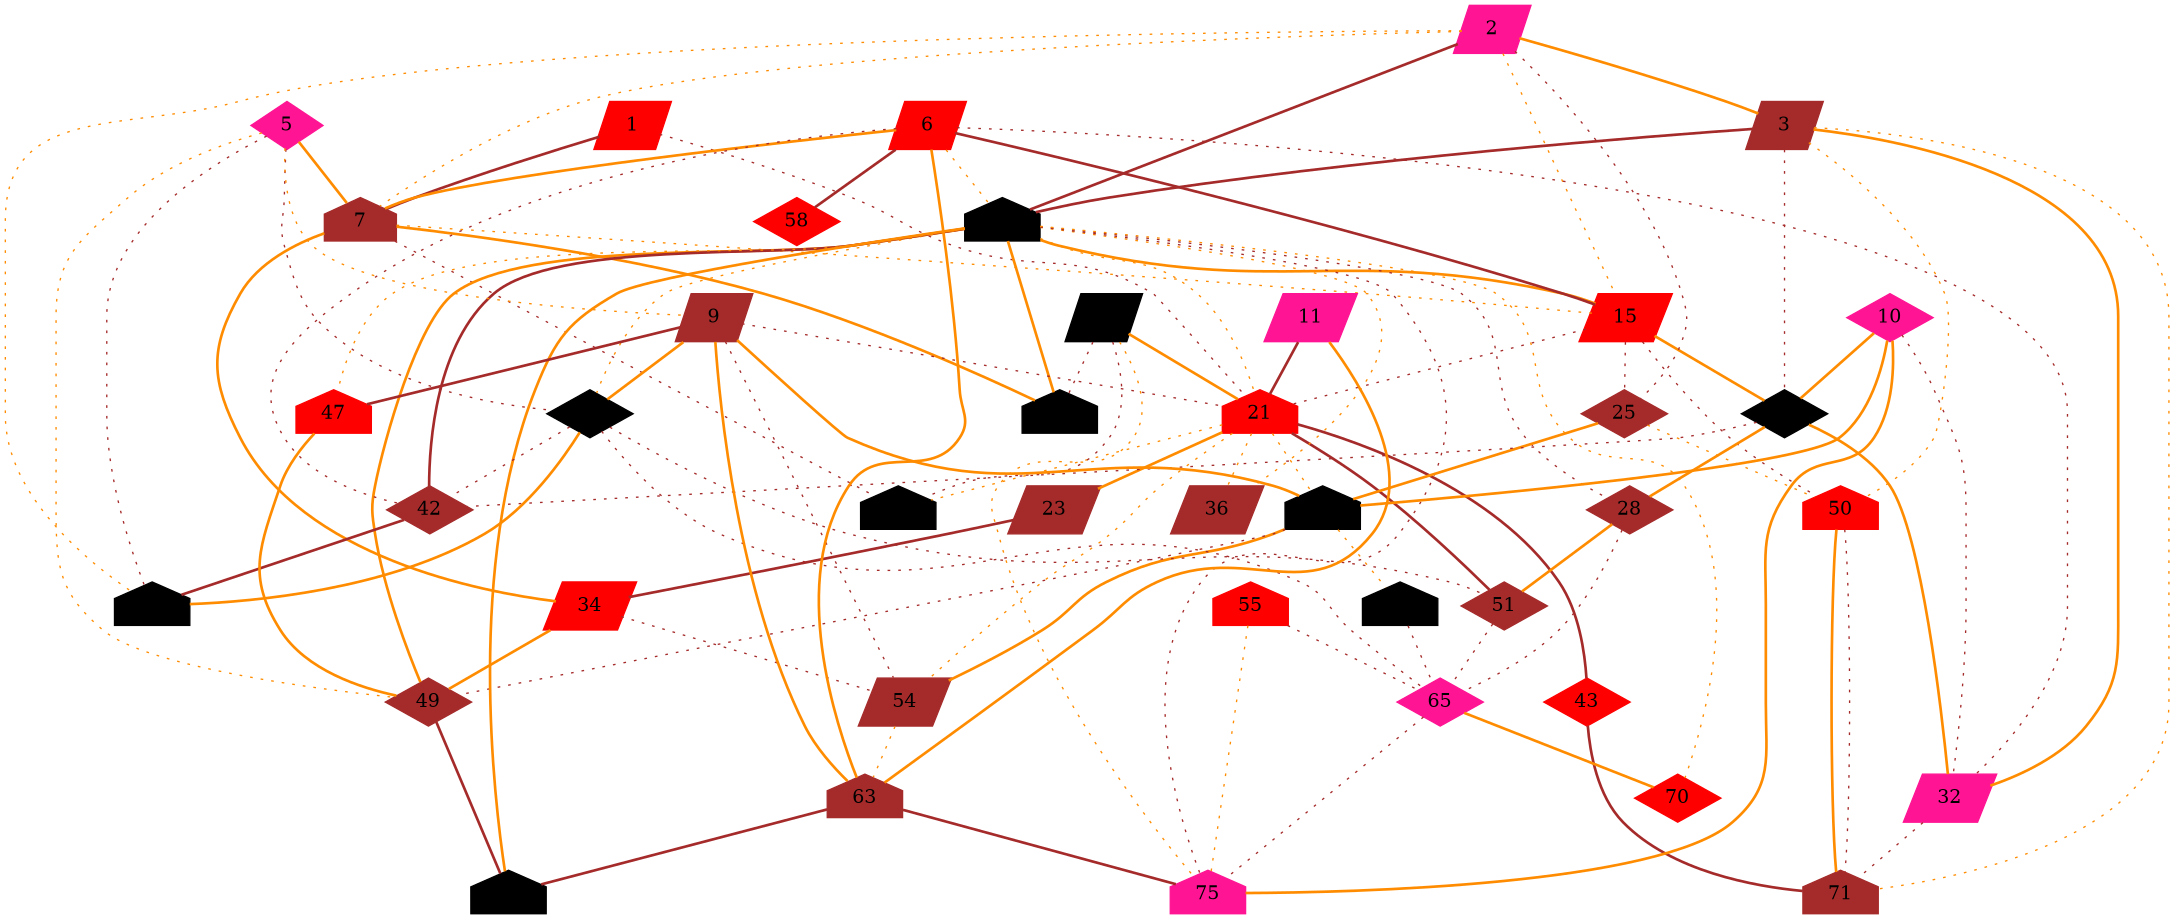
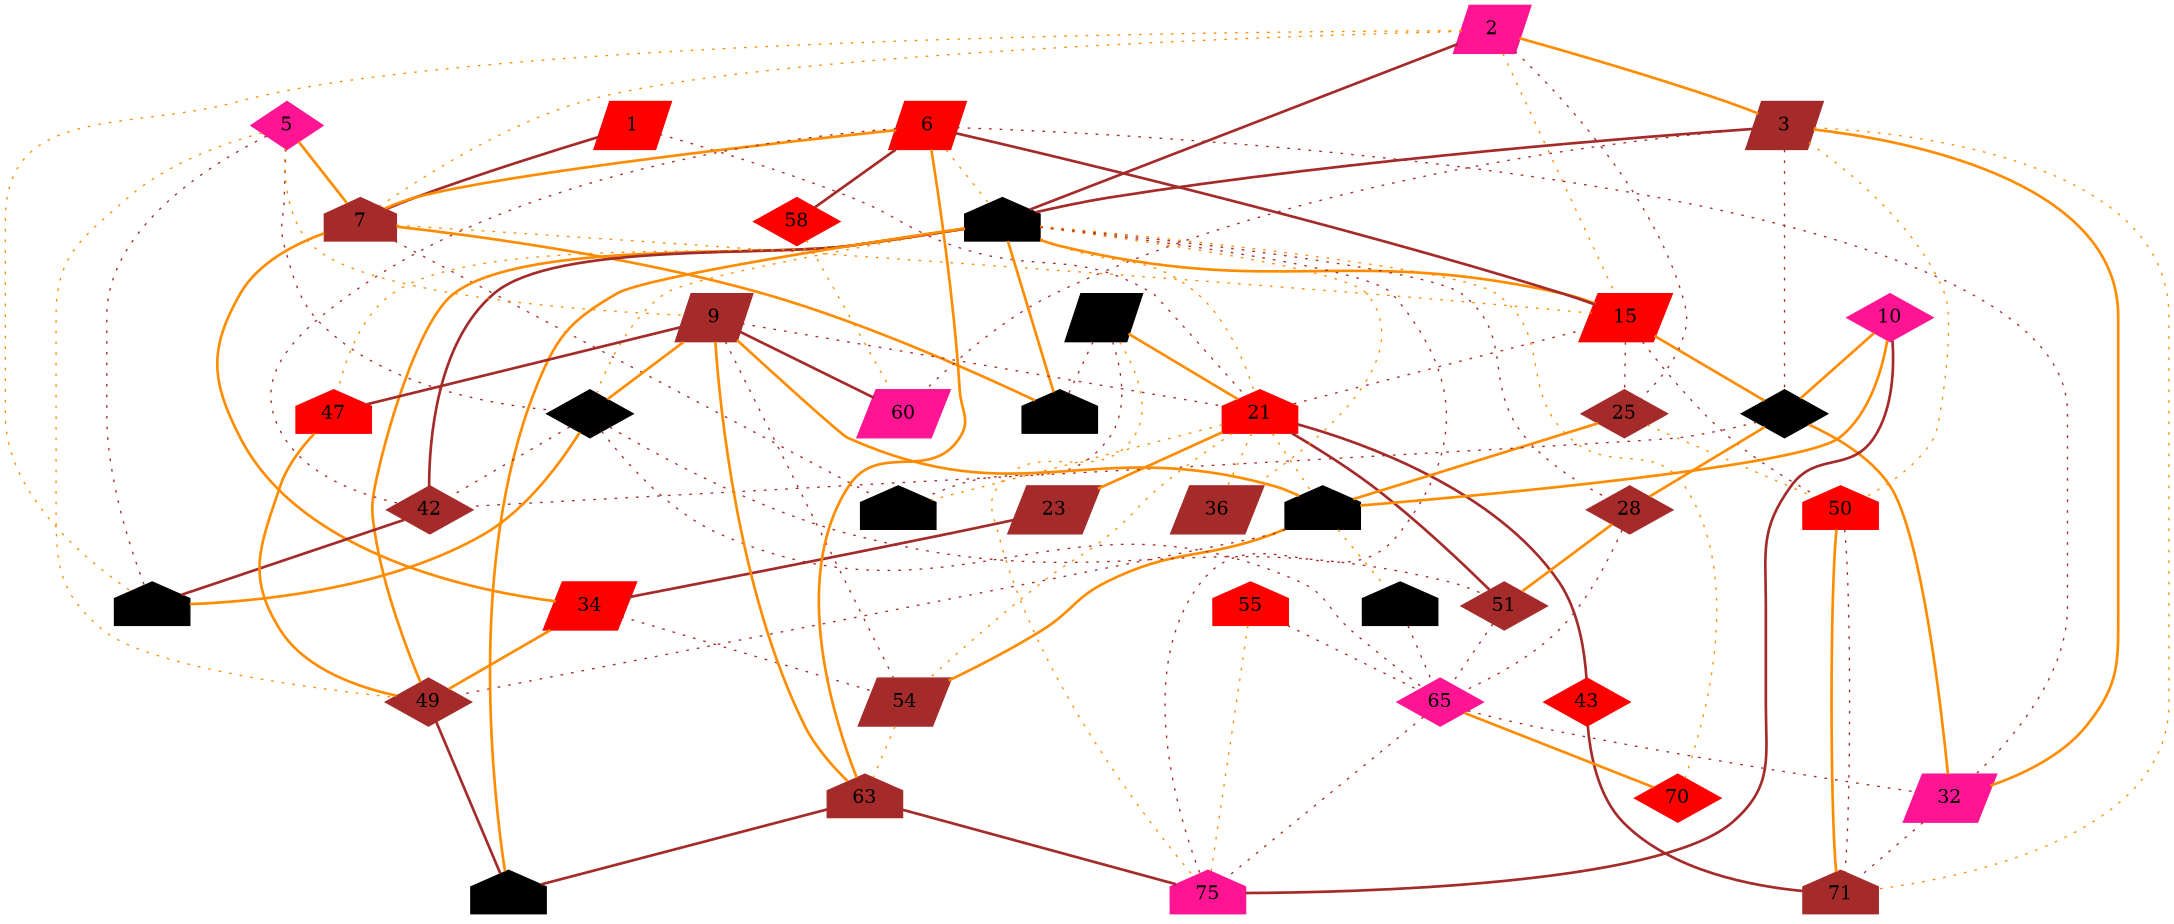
  graph {
    node [color=brown shape=house style=filled]
    edge [color=darkorange style=dotted]
    7 [super="+20"]
    15 [color=red shape=parallelogram super="+29"]
    31 [color=black]
    62 [color=black]
    34 [color=red shape=parallelogram]
    1 [color=red shape=parallelogram]
    21 [color=red super="+41+45"]
    27 [color=black super="+46"]
    54 [shape=parallelogram]
    36 [shape=parallelogram]
    23 [shape=parallelogram]
    43 [color=red shape=diamond]
    51 [shape=diamond]
    2 [color=deeppink shape=parallelogram super="+19"]
    3 [shape=parallelogram super="+12+8"]
    13 [color=black super="+61+38"]
    25 [shape=diamond super="+57"]
    72 [color=black]
    17 [color=black shape=diamond super="+37"]
    32 [color=deeppink shape=parallelogram super="+35"]
    50 [color=red]
+   60 [color=deeppink shape=parallelogram]
    71
    n24 [color=deeppink label=75]
    33 [color=black shape=diamond super="+39"]
    49 [shape=diamond super="+52"]
    42 [shape=diamond super="+48"]
    47 [color=red super="+56"]
    28 [shape=diamond]
    69 [color=black]
    70 [color=red shape=diamond]
    4 [color=black shape=parallelogram super="+24"]
    5 [color=deeppink shape=diamond super="+18"]
    9 [shape=parallelogram super="+44+67+14"]
    63
    65 [color=deeppink shape=diamond super="+68"]
    6 [color=red shape=parallelogram super="+59"]
    58 [color=red shape=diamond]
    40 [color=black]
    10 [color=deeppink shape=diamond]
-   11 [color=deeppink shape=parallelogram]
    55 [color=red]
    7 -- 15
    7 -- 31 [style=bold]
    7 -- 62 [color=brown]
    7 -- 34 [style=bold]
    15 -- 21 [color=brown]
    15 -- 25 [color=brown]
    15 -- 17 [style=bold]
    15 -- 50 [color=brown]
    34 -- 54 [color=brown]
    34 -- 49 [style=bold]
    1 -- 7 [color=brown style=bold]
    1 -- 21 [color=brown]
    21 -- 62
    21 -- 27
    21 -- 54
    21 -- 36
    21 -- 23 [style=bold]
    21 -- 43 [color=brown style=bold]
    21 -- 51 [color=brown style=bold]
    27 -- 54 [style=bold]
    27 -- 49 [color=brown weight=2]
    27 -- 40
    54 -- 63
    23 -- 34 [color=brown style=bold]
    43 -- 71 [color=brown style=bold]
    51 -- 65 [color=brown]
    2 -- 7
    2 -- 15
    2 -- 3 [style=bold]
    2 -- 13 [color=brown style=bold]
    2 -- 25 [color=brown]
    2 -- 72
    3 -- 13 [color=brown style=bold]
    3 -- 17 [color=brown]
    3 -- 32 [style=bold]
    3 -- 50
+   3 -- 60 [color=brown]
    3 -- 71
    13 -- 15 [style=bold]
    13 -- 31 [style=bold]
    13 -- 21
    13 -- 36
    13 -- n24 [color=brown]
    13 -- 33
    13 -- 49 [style=bold]
    13 -- 42 [color=brown style=bold weight=2]
    13 -- 47
    13 -- 28 [color=brown]
    13 -- 69 [style=bold]
    13 -- 70
    25 -- 27 [style=bold]
    25 -- 50
    17 -- 32 [style=bold]
    17 -- 42 [color=brown]
    17 -- 28 [style=bold]
    32 -- 71 [color=brown]
    50 -- 71 [style=bold]
    50 -- 71 [color=brown]
    33 -- 51 [color=brown]
    33 -- 72 [style=bold]
    33 -- 42 [color=brown]
    33 -- 65 [color=brown]
    49 -- 69 [color=brown style=bold]
    42 -- 72 [color=brown style=bold]
    47 -- 49 [style=bold]
    28 -- 51 [style=bold]
    28 -- 65 [color=brown]
    4 -- 31 [color=brown]
    4 -- 62 [color=brown]
    4 -- 21 [style=bold]
    4 -- n24
    5 -- 7 [style=bold weight=3]
    5 -- 72 [color=brown]
    5 -- 33 [color=brown]
    5 -- 49
    5 -- 9 [weight=2]
    9 -- 21 [color=brown weight=2]
    9 -- 27 [style=bold]
    9 -- 54 [color=brown]
+   9 -- 60 [color=brown style=bold]
    9 -- 33 [style=bold]
    9 -- 47 [color=brown style=bold]
    9 -- 63 [style=bold]
    63 -- n24 [color=brown style=bold]
    63 -- 69 [color=brown style=bold]
    65 -- n24 [color=brown]
    65 -- 70 [style=bold]
    6 -- 7 [style=bold]
    6 -- 15 [color=brown style=bold]
    6 -- 13
    6 -- 32 [color=brown]
    6 -- 42 [color=brown]
    6 -- 63 [style=bold]
    6 -- 58 [color=brown style=bold]
+   58 -- 60
    40 -- 65 [color=brown]
    10 -- 27 [style=bold]
    10 -- 17 [style=bold]
-   10 -- 32 [color=brown]
-   10 -- n24 [style=bold]
-   11 -- 21 [color=brown style=bold]
-   11 -- 63 [style=bold]
+   65 -- 32 [color=brown]
+   10 -- n24 [color=brown style=bold]
    55 -- n24
    55 -- 65 [color=brown]
  }
